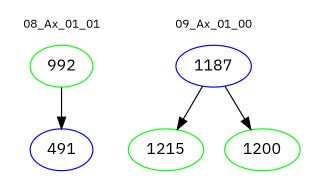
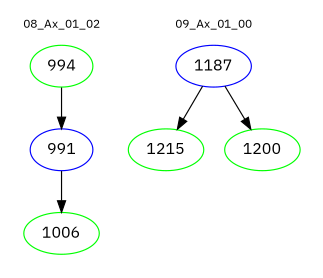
  digraph {
    fontname="IBM Plex Sans"
    node [color=green fontname="IBM Plex Sans"]
    edge [color=black fontname="IBM Plex Sans"]
-   n1 [label=992]
-   n2 [color=blue label=491]
+   n1 [label=994]
+   n2 [color=blue label=991]
+   n3 [label=1006]
    n4 [label=1215]
    n5 [color=blue label=1187]
    n6 [label=1200]
    subgraph cluster_1 {
      color=white
      fontsize=10
-     label="08_Ax_01_01"
+     label="08_Ax_01_02"
      n1
      n2
+     n3
    }
    subgraph cluster_2 {
      color=white
      fontsize=10
      label="09_Ax_01_00"
      n4
      n5
      n6
    }
    n1 -> n2
+   n2 -> n3
    n5 -> n4
    n5 -> n6
  }
